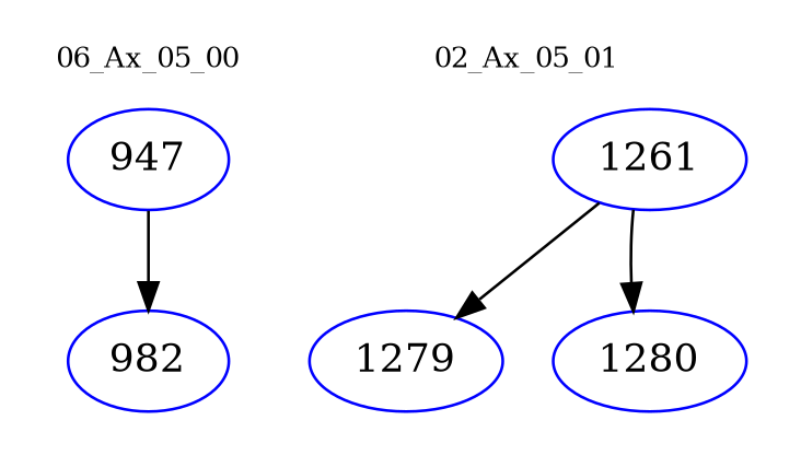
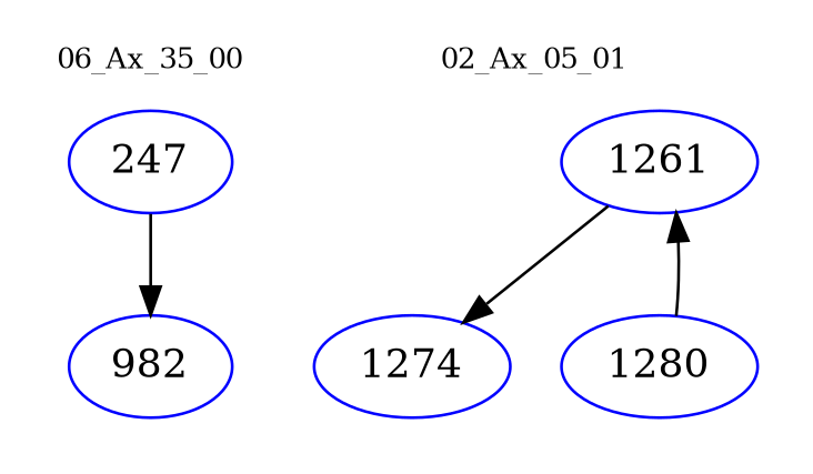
  digraph {
    node [color=blue]
    edge [color=black]
-   n1 [label=947]
+   n1 [label=247]
    n2 [label=982]
-   n3 [label=1279]
+   n3 [label=1274]
    n4 [label=1261]
    n5 [label=1280]
    subgraph cluster_1 {
      color=white
      fontsize=10
-     label="06_Ax_05_00"
+     label="06_Ax_35_00"
      n1
      n2
    }
    subgraph cluster_2 {
      color=white
      fontsize=10
      label="02_Ax_05_01"
      n3
      n4
      n5
    }
    n1 -> n2
    n4 -> n3
-   n4 -> n5
+   n5 -> n4
  }
